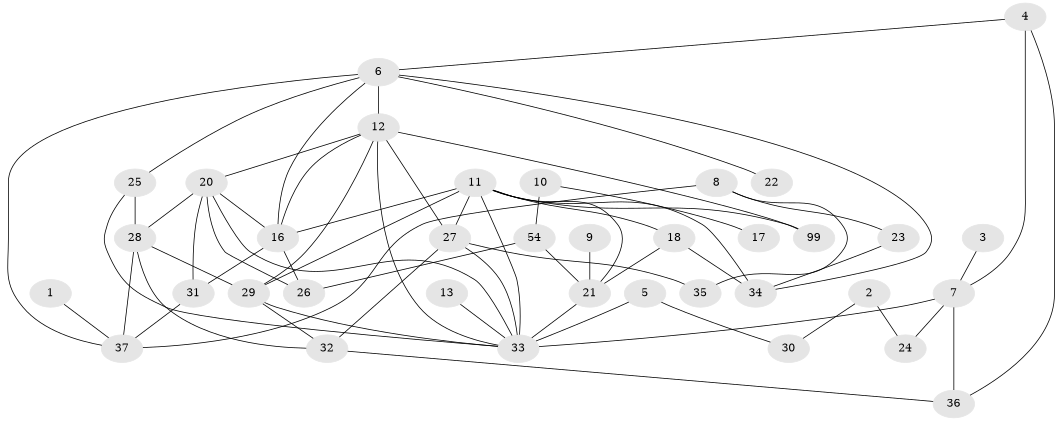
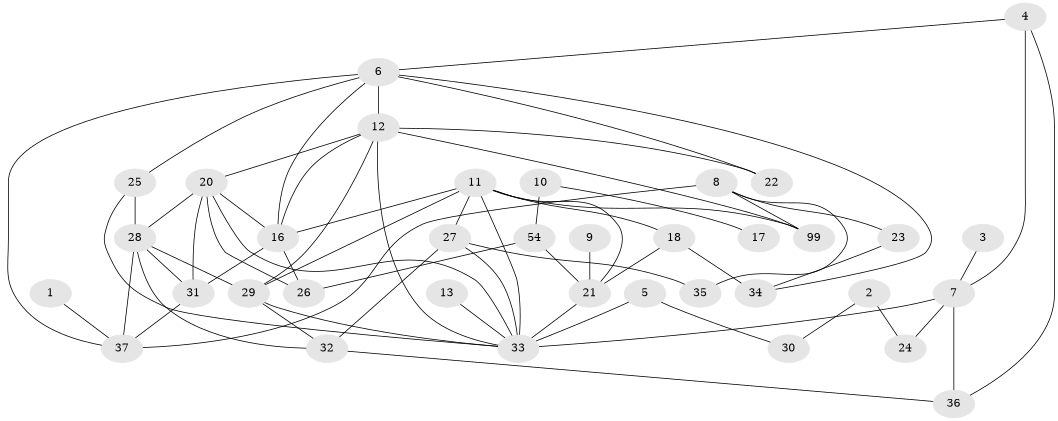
  graph {
    node [color=gray90 style=filled]
    edge [weight=1.0]
    1
    37
    2
    24
    30
    3
    7
    36
    33
    4
    6
    12
    16
    22
    25
    34
    5
    n18 [label=99]
    29
    20
    26
    31
    28
    8
    23
    35
    32
    9
    21
    n30 [label=54]
    10
    17
    11
    18
    27
    13
    1 -- 37
    2 -- 24
    2 -- 30
    3 -- 7
    7 -- 24
    7 -- 36
    7 -- 33
    4 -- 7
    4 -- 36
    4 -- 6
    6 -- 37
    6 -- 12
    6 -- 16
    6 -- 22
    6 -- 25
    6 -- 34
    12 -- 33
    12 -- 16
-   12 -- 27
+   12 -- 22
    12 -- n18
    12 -- 29
    12 -- 20
    16 -- 26
    16 -- 31
    25 -- 33
    25 -- 28
    5 -- 30
    5 -- 33
    29 -- 33
    29 -- 32
    20 -- 33
    20 -- 16
    20 -- 26
    20 -- 31
    20 -- 28 [weight=2.0]
    31 -- 37
    28 -- 37
    28 -- 29
+   28 -- 31
    28 -- 32
    8 -- 37
+   8 -- n18
    8 -- 23
    8 -- 35
    23 -- 34
    32 -- 36
    9 -- 21
    21 -- 33
    n30 -- 26
    n30 -- 21 [weight=2.0]
    10 -- n30
    10 -- 17
    11 -- 33
    11 -- 16 [weight=2.0]
-   11 -- 34
    11 -- n18
    11 -- 29
    11 -- 21
    11 -- 18
    11 -- 27 [weight=2.0]
    18 -- 34 [weight=2.0]
    18 -- 21
    27 -- 33 [weight=2.0]
    27 -- 35
    27 -- 32
    13 -- 33
  }
